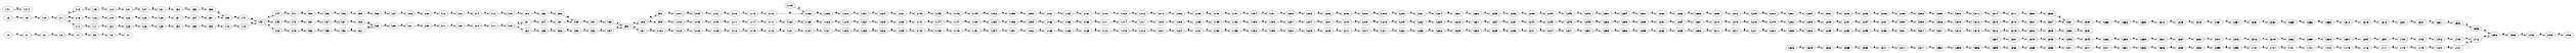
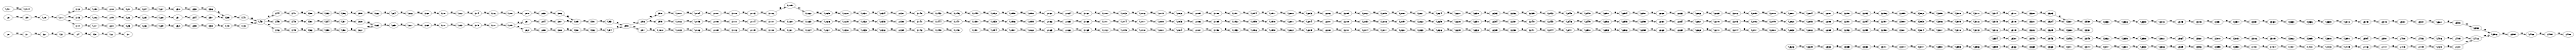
  strict digraph {
    rankdir=LR
    S0
    S1
    S2
    S3
    S4
    S5
    S6
    S7
    S8
    S9
    S10
    S11
    S12
    S13
    S14
    S15
    S16
    S17
    S18
    S19
    S20
    S21
    S22
    S23
    S24
    S25
    S26
    S27
    S28
    S29
    S30
    S31
    S32
    S33
    S34
    S35
    S36
    S37
    S38
    S39
    S40
    S41
    S42
    S43
    S44
    S45
    S46
    S47
    S48
    S49
    S50
    S51
    S52
    S53
    S54
    S55
    S56
    S57
    S58
    S59
    S60
    S61
    S62
    S63
    S64
    S65
    S66
    S67
    S68
    S69
    S70
    S71
    S72
    S73
    S74
    S75
    S76
    S77
    S78
    S79
    S80
    S81
    S82
    S83
    S84
    S85
    S86
    S87
    S88
    S89
    S90
    S91
    S92
    S93
    S94
    S95
    S96
    S97
    S98
    S99
    S100
    S101
    S102
    S103
    S104
    S105
    S106
    S107
    S108
    S109
    S110
    S111
    S112
    S113
    S114
    S115
    S116
    S117
    S118
    S119
    S120
    S121
    S122
    S123
    S124
    S125
    S126
    S127
    S128
    S129
    S130
    S131
    S132
    S133
    S134
    S135
    S136
    S137
    S138
    S139
    S140
    S141
    S142
    S143
    S144
    S145
    S146
    S147
    S148
    S149
    S150
    S151
    S152
    S153
    S154
    S155
    S156
    S157
    S158
    S159
    S160
    S161
    S162
    S163
    S164
    S165
    S166
    S167
    S168
    S169
    S170
    S171
    S172
    S173
    S174
    S175
    S176
    S177
    S178
    S179
    S180
    S181
    S182
    S183
    S184
    S185
    S186
    S187
    S188
    S189
    S190
    S191
    S192
    S193
    S194
    S195
    S196
    S197
    S198
    S199
    S200
    S201
    S202
    S203
    S204
    S205
    S206
    S207
    S208
    S209
    S210
    S211
    S212
    S213
    S214
    S215
    S216
    S217
    S218
    S219
    S220
    S221
    S222
    S223
    S224
    S225
    S226
    S227
    S228
    S229
    S230
    S231
    S232
    S233
    S234
    S235
    S236
    S237
    S238
    S239
    S240
    S241
    S242
    S243
    S244
    S245
    S246
    S247
    S248
    S249
    S250
    S251
    S252
    S253
    S254
    S255
    S256
    S257
    S258
    S259
    S260
    S261
    S262
    S263
    S264
    S265
    S266
    S267
    S268
    S269
    S270
    S271
    S272
    S273
    S274
    S275
    S276
    S277
    S278
    S279
    S280
    S281
    S282
    S283
    S284
    S285
    S286
    S287
    S288
    S289
    S290
    S291
    S292
    S293
    S294
    S295
    S296
    S297
    S298
    S299
    S300
    S301
    S302
    S303
    S304
    S305
    S306
    S307
    S308
    S309
    S310
    S311
    S312
    S313
    S314
    S315
    S316
    S317
    S318
    S319
    S320
    S321
    S322
    S323
    S324
    S325
    S327
    S328
    S326
    S329
    S330
    S331
    S332
    S333
    S335
    S336
    S334
    S337
    S338
    S339
    S340
    S341
    S342
    S343
    S344
    S345
    S346
    S347
    S348
    S349
    S350
    S351
    S352
    S353
    S354
    S355
    S356
    S357
    S358
    S359
    S360
    n362 [label=S561]
    S362
    S363
    S364
    S365
    S366
    S367
    S368
    S369
    S370
    S371
    S372
    S373
    S374
    S375
    S376
    S377
    S378
    S379
    S380
    S381
    S382
    S383
    S384
    S385
    S386
    S387
    S388
    S389
    S390
    S391
    S392
    S393
    S394
    S395
    S396
    S397
    S398
    S399
    S400
    S401
    S402
    S403
    S404
    S405
    S406
    S407
    S408
    S409
    S410
    S412
    S413
    S411
    S414
    S415
    S416
    S417
    S418
    S419
    S420
    S421
    S0 -> S1 [label=T]
    S1 -> S2 [label=C]
    S2 -> S3 [label=G]
    S3 -> S4 [label=G]
    S4 -> S5 [label=G]
    S5 -> S6 [label=C]
    S6 -> S7 [label=A]
    S8 -> S9 [label=C]
    S9 -> S10 [label=C]
    S10 -> S11 [label=G]
    S11 -> S12 [label=C]
    S11 -> S13 [label=G]
    S11 -> S14 [label=A]
    S12 -> S15 [label=T]
    S13 -> S16 [label=T]
    S14 -> S17 [label=T]
    S15 -> S18 [label=A]
    S16 -> S19 [label=G]
    S17 -> S20 [label=T]
    S18 -> S21 [label=C]
    S19 -> S22 [label=G]
    S20 -> S23 [label=C]
    S21 -> S24 [label=T]
    S22 -> S25 [label=T]
    S23 -> S26 [label=T]
    S24 -> S27 [label=G]
    S25 -> S28 [label=G]
    S26 -> S29 [label=A]
    S27 -> S30 [label=C]
    S28 -> S31 [label=C]
    S29 -> S32 [label=C]
    S30 -> S33 [label=A]
    S31 -> S34 [label=A]
    S32 -> S35 [label=A]
    S33 -> S36 [label=A]
    S34 -> S37 [label=A]
    S35 -> S38 [label=A]
    S36 -> S39 [label=C]
    S37 -> S39 [label=C]
    S38 -> S40 [label=C]
    S39 -> S41 [label=T]
    S40 -> S42 [label=T]
    S41 -> S43 [label=G]
    S42 -> S43 [label=G]
    S43 -> S44 [label=C]
    S43 -> S45 [label=G]
    S43 -> S46 [label=A]
    S44 -> S47 [label=A]
    S45 -> S48 [label=A]
    S46 -> S49 [label=A]
    S47 -> S50 [label=G]
    S48 -> S51 [label=G]
    S49 -> S52 [label=G]
    S50 -> S53 [label=C]
    S51 -> S54 [label=T]
    S52 -> S55 [label=T]
    S53 -> S56 [label=A]
    S54 -> S57 [label=A]
    S55 -> S58 [label=A]
    S56 -> S59 [label=G]
    S57 -> S60 [label=G]
    S58 -> S61 [label=G]
    S59 -> S62 [label=G]
    S60 -> S63 [label=G]
    S61 -> S63 [label=G]
    S62 -> S64 [label=G]
    S63 -> S65 [label=G]
    S64 -> S66 [label=T]
    S65 -> S67 [label=T]
    S66 -> S68 [label=G]
    S67 -> S69 [label=C]
    S68 -> S70 [label=C]
    S69 -> S71 [label=C]
    S70 -> S72 [label=G]
    S71 -> S73 [label=T]
    S72 -> S74 [label=G]
    S73 -> S75 [label=C]
    S74 -> S76 [label=C]
    S75 -> S77 [label=C]
    S76 -> S78 [label=G]
    S77 -> S79 [label=G]
    S78 -> S80 [label=C]
    S79 -> S81 [label=C]
    S79 -> S82 [label=T]
    S80 -> S83 [label=A]
    S81 -> S84 [label=A]
    S82 -> S85 [label=A]
    S83 -> S86 [label=T]
    S84 -> S87 [label=T]
    S85 -> S88 [label=T]
    S86 -> S89 [label=G]
    S87 -> S89 [label=G]
    S88 -> S90 [label=G]
    S89 -> S91 [label=A]
    S90 -> S92 [label=A]
    S91 -> S93 [label=C]
    S92 -> S94 [label=C]
    S93 -> S95 [label=C]
    S94 -> S95 [label=C]
    S95 -> S96 [label=T]
    S95 -> S97 [label=A]
    S96 -> S98 [label=G]
    S96 -> S99 [label=C]
    S97 -> S100 [label=G]
    S98 -> S101 [label=C]
    S99 -> S102 [label=C]
    S100 -> S103 [label=G]
    S101 -> S104 [label=G]
    S102 -> S105 [label=A]
    S103 -> S106 [label=A]
    S104 -> S107 [label=C]
    S105 -> S108 [label=A]
    S106 -> S109 [label=C]
    S107 -> S110 [label=G]
    S108 -> S111 [label=G]
    S109 -> S112 [label=C]
    S110 -> S113 [label=A]
    S111 -> S114 [label=A]
    S112 -> S115 [label=A]
    S113 -> S116 [label=A]
    S114 -> S117 [label=A]
    S115 -> S118 [label=G]
-   S116 -> S122 [label=G]
+   S116 -> S119 [label=G]
    S117 -> S120 [label=C]
    S118 -> S121 [label=G]
    S119 -> S122 [label=A]
    S120 -> S123 [label=A]
    S121 -> S124 [label=C]
    S122 -> S125 [label=G]
    S123 -> S126 [label=G]
    S124 -> S127 [label=C]
    S125 -> S128 [label=G]
    S126 -> S129 [label=A]
    S127 -> S130 [label=C]
    S128 -> S131 [label=A]
    S129 -> S132 [label=A]
    S130 -> S133 [label=A]
    S131 -> S134 [label=A]
    S132 -> S135 [label=A]
    S133 -> S136 [label=G]
    S134 -> S137 [label=C]
    S135 -> S138 [label=C]
    S136 -> S139 [label=G]
    S137 -> S140 [label=C]
    S138 -> S141 [label=G]
    S139 -> S142 [label=A]
    S140 -> S143 [label=T]
    S141 -> S144 [label=G]
    S142 -> S145 [label=C]
    S143 -> S146 [label=C]
    S144 -> S147 [label=A]
    S145 -> S148 [label=C]
    S146 -> S149 [label=A]
    S147 -> S150 [label=C]
-   S148 -> S151 [label=A]
    S149 -> S152 [label=G]
    S150 -> S153 [label=T]
    S151 -> S154 [label=G]
    S152 -> S155 [label=C]
    S153 -> S156 [label=A]
    S154 -> S157 [label=C]
    S155 -> S158 [label=G]
    S156 -> S159 [label=G]
    S157 -> S160 [label=C]
    S158 -> S161 [label=G]
    S159 -> S162 [label=A]
    S160 -> S163 [label=C]
    S161 -> S164 [label=C]
    S162 -> S165 [label=T]
    S163 -> S166 [label=C]
    S164 -> S167 [label=G]
    S165 -> S168 [label=A]
    S166 -> S169 [label=A]
    S167 -> S170 [label=G]
    S168 -> S171 [label=C]
    S169 -> S172 [label=G]
    S170 -> S173 [label=C]
    S171 -> S174 [label=G]
    S172 -> S175 [label=C]
    S173 -> S176 [label=C]
    S174 -> S177 [label=A]
    S175 -> S178 [label=C]
    S176 -> S179 [label=G]
    S177 -> S180 [label=C]
    S178 -> S181 [label=C]
    S179 -> S182 [label=T]
    S180 -> S183 [label=C]
    S181 -> S184 [label=C]
    S182 -> S185 [label=C]
    S183 -> S186 [label=C]
    S184 -> S187 [label=G]
    S185 -> S188 [label=G]
    S186 -> S189 [label=T]
    S187 -> S190 [label=A]
    S188 -> S191 [label=C]
    S189 -> S192 [label=C]
    S190 -> S193 [label=G]
    S191 -> S194 [label=C]
    S192 -> S195 [label=C]
    S193 -> S196 [label=G]
    S194 -> S197 [label=T]
    S195 -> S198 [label=C]
    S196 -> S199 [label=A]
    S197 -> S200 [label=C]
    S198 -> S201 [label=C]
    S199 -> S202 [label=C]
    S200 -> S203 [label=G]
    S201 -> S204 [label=C]
    S202 -> S205 [label=A]
    S203 -> S206 [label=G]
    S204 -> S207 [label=T]
    S205 -> S208 [label=C]
    S206 -> S209 [label=G]
    S207 -> S210 [label=C]
    S208 -> S211 [label=C]
    S209 -> S212 [label=G]
    S210 -> S213 [label=G]
    S211 -> S214 [label=C]
    S212 -> S215 [label=G]
    S213 -> S216 [label=G]
    S214 -> S217 [label=G]
    S215 -> S218 [label=A]
    S216 -> S219 [label=A]
    S217 -> S220 [label=A]
    S218 -> S221 [label=A]
    S219 -> S222 [label=C]
    S220 -> S223 [label=C]
    S221 -> S224 [label=A]
    S222 -> S225 [label=G]
    S223 -> S226 [label=C]
    S224 -> S227 [label=G]
    S225 -> S228 [label=T]
    S226 -> S229 [label=C]
    S227 -> S230 [label=A]
    S228 -> S231 [label=C]
    S229 -> S232 [label=T]
    S230 -> S233 [label=A]
    S231 -> S234 [label=G]
    S232 -> S235 [label=T]
    S233 -> S236 [label=C]
    S234 -> S237 [label=A]
    S235 -> S238 [label=G]
    S236 -> S239 [label=A]
    S237 -> S240 [label=A]
    S238 -> S241 [label=C]
    S239 -> S242 [label=G]
    S240 -> S243 [label=G]
    S241 -> S244 [label=G]
    S242 -> S245 [label=T]
    S243 -> S246 [label=A]
    S244 -> S247 [label=G]
    S245 -> S248 [label=T]
    S246 -> S249 [label=A]
    S247 -> S250 [label=C]
    S248 -> S251 [label=T]
    S249 -> S252 [label=G]
    S250 -> S253 [label=A]
    S251 -> S254 [label=C]
    S252 -> S255 [label=A]
    S253 -> S256 [label=C]
    S254 -> S257 [label=C]
    S255 -> S258 [label=C]
    S256 -> S259 [label=C]
    S257 -> S260 [label=C]
    S258 -> S261 [label=C]
    S259 -> S262 [label=T]
    S260 -> S263 [label=C]
    S261 -> S264 [label=A]
    S262 -> S265 [label=C]
    S263 -> S266 [label=T]
    S264 -> S267 [label=T]
    S265 -> S268 [label=T]
    S266 -> S269 [label=T]
    S267 -> S270 [label=T]
    S268 -> S271 [label=G]
    S269 -> S272 [label=C]
    S270 -> S273 [label=G]
    S271 -> S274 [label=G]
    S272 -> S275 [label=G]
    S273 -> S276 [label=G]
    S274 -> S277 [label=G]
    S275 -> S278 [label=G]
    S276 -> S279 [label=G]
    S277 -> S280 [label=G]
    S278 -> S281 [label=A]
    S279 -> S282 [label=A]
    S280 -> S283 [label=G]
    S281 -> S284 [label=C]
    S282 -> S285 [label=C]
    S283 -> S286 [label=T]
    S284 -> S287 [label=A]
    S285 -> S288 [label=G]
    S286 -> S289 [label=G]
    S287 -> S290 [label=C]
    S288 -> S291 [label=A]
    S289 -> S292 [label=G]
    S290 -> S293 [label=C]
    S291 -> S294 [label=C]
    S292 -> S295 [label=T]
    S293 -> S296 [label=G]
    S294 -> S297 [label=G]
    S295 -> S298 [label=T]
    S296 -> S299 [label=C]
    S297 -> S300 [label=T]
    S298 -> S301 [label=C]
    S299 -> S302 [label=T]
    S300 -> S303 [label=G]
    S301 -> S304 [label=C]
    S302 -> S305 [label=G]
    S303 -> S306 [label=T]
    S304 -> S307 [label=A]
    S305 -> S308 [label=C]
    S306 -> S309 [label=C]
    S307 -> S310 [label=C]
    S308 -> S311 [label=T]
    S309 -> S312 [label=T]
    S310 -> S313 [label=C]
    S311 -> S314 [label=C]
    S312 -> S315 [label=C]
    S313 -> S316 [label=T]
    S314 -> S317 [label=G]
    S315 -> S318 [label=G]
    S316 -> S319 [label=C]
    S317 -> S320 [label=T]
    S318 -> S321 [label=T]
    S319 -> S322 [label=C]
    S320 -> S323 [label=G]
    S321 -> S324 [label=G]
    S322 -> S325 [label=T]
    S323 -> S327 [label=G]
    S324 -> S327 [label=T]
    S325 -> S328 [label=C]
    S327 -> S330 [label=T]
    S328 -> S331 [label=T]
    S326 -> S329 [label=T]
    S329 -> S332 [label=T]
    S330 -> S333 [label=C]
    S332 -> S335 [label=G]
    S333 -> S336 [label=C]
    S335 -> S338 [label=T]
    S336 -> S339 [label=T]
    S334 -> S337 [label=C]
    S337 -> S340 [label=T]
    S338 -> S341 [label=C]
    S339 -> S342 [label=G]
    S340 -> S343 [label=C]
    S341 -> S344 [label=C]
    S342 -> S345 [label=A]
    S343 -> S346 [label=G]
    S344 -> S347 [label=G]
    S345 -> S348 [label=C]
    S346 -> S349 [label=T]
    S347 -> S350 [label=T]
    S348 -> S351 [label=G]
    S349 -> S352 [label=G]
    S350 -> S353 [label=C]
    S351 -> S354 [label=A]
    S352 -> S355 [label=G]
    S353 -> S356 [label=T]
    S354 -> S357 [label=T]
    S355 -> S358 [label=T]
    S356 -> S359 [label=T]
    S357 -> S360 [label=T]
    S358 -> n362 [label=C]
    S359 -> S362 [label=C]
    S360 -> S363 [label=T]
    n362 -> S364 [label=C]
    S362 -> S365 [label=C]
    S363 -> S366 [label=C]
    S364 -> S367 [label=T]
    S365 -> S368 [label=A]
    S366 -> S369 [label=G]
    S367 -> S370 [label=C]
    S368 -> S371 [label=G]
    S369 -> S372 [label=A]
    S370 -> S373 [label=G]
    S371 -> S374 [label=T]
    S372 -> S375 [label=T]
    S373 -> S376 [label=A]
    S374 -> S377 [label=C]
    S375 -> S378 [label=C]
    S376 -> S379 [label=C]
    S377 -> S380 [label=G]
    S378 -> S381 [label=G]
    S379 -> S382 [label=C]
    S380 -> S383 [label=C]
    S381 -> S384 [label=A]
    S382 -> S385 [label=C]
    S383 -> S386 [label=A]
    S384 -> S387 [label=A]
    S385 -> S388 [label=C]
    S386 -> S389 [label=G]
    S387 -> S390 [label=G]
    S388 -> S391 [label=G]
    S389 -> S392 [label=C]
    S390 -> S393 [label=T]
    S391 -> S394 [label=C]
    S392 -> S395 [label=G]
    S393 -> S396 [label=A]
    S394 -> S397 [label=A]
    S395 -> S398 [label=G]
    S396 -> S399 [label=G]
    S397 -> S400 [label=G]
    S398 -> S401 [label=T]
    S399 -> S402 [label=A]
    S400 -> S403 [label=A]
    S401 -> S404 [label=C]
    S402 -> S405 [label=G]
    S403 -> S406 [label=A]
    S404 -> S407 [label=A]
    S405 -> S408 [label=T]
    S406 -> S409 [label=G]
    S407 -> S410 [label=C]
    S409 -> S412 [label=T]
    S410 -> S413 [label=A]
    S412 -> S396 [label=A]
    S413 -> S415 [label=A]
    S411 -> S414 [label=G]
    S415 -> S416 [label=G]
    S416 -> S417 [label=A]
    S417 -> S418 [label=G]
    S418 -> S419 [label=A]
    S419 -> S420 [label=A]
    S420 -> S421 [label=G]
    S421 -> S412 [label=T]
  }
